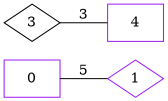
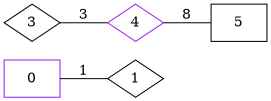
  graph {
    rankdir=LR
    node [color=purple shape=diamond weight=1]
    edge [style=solid]
    0 [shape=box]
-   1
+   1 [color=black]
    3 [color=black]
-   4 [shape=box weight=2]
-   0 -- 1 [label=5]
+   4 [weight=2]
+   5 [color=black shape=box weight=4]
+   0 -- 1 [label=1]
    3 -- 4 [label=3]
+   4 -- 5 [label=8]
  }
